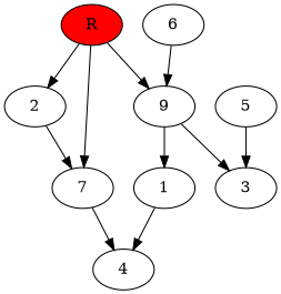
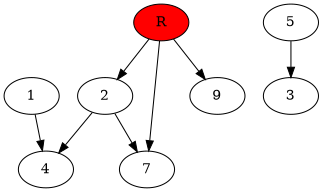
  digraph {
    1
    4
    2
    7
    5
    3
    n7 [label=9]
-   6
    R [fillcolor="#ff0000" style=filled]
    1 -> 4
    2 -> 7
-   7 -> 4
+   2 -> 4
    5 -> 3
-   n7 -> 1
-   n7 -> 3
-   6 -> n7
    R -> 2
    R -> 7
    R -> n7
  }
